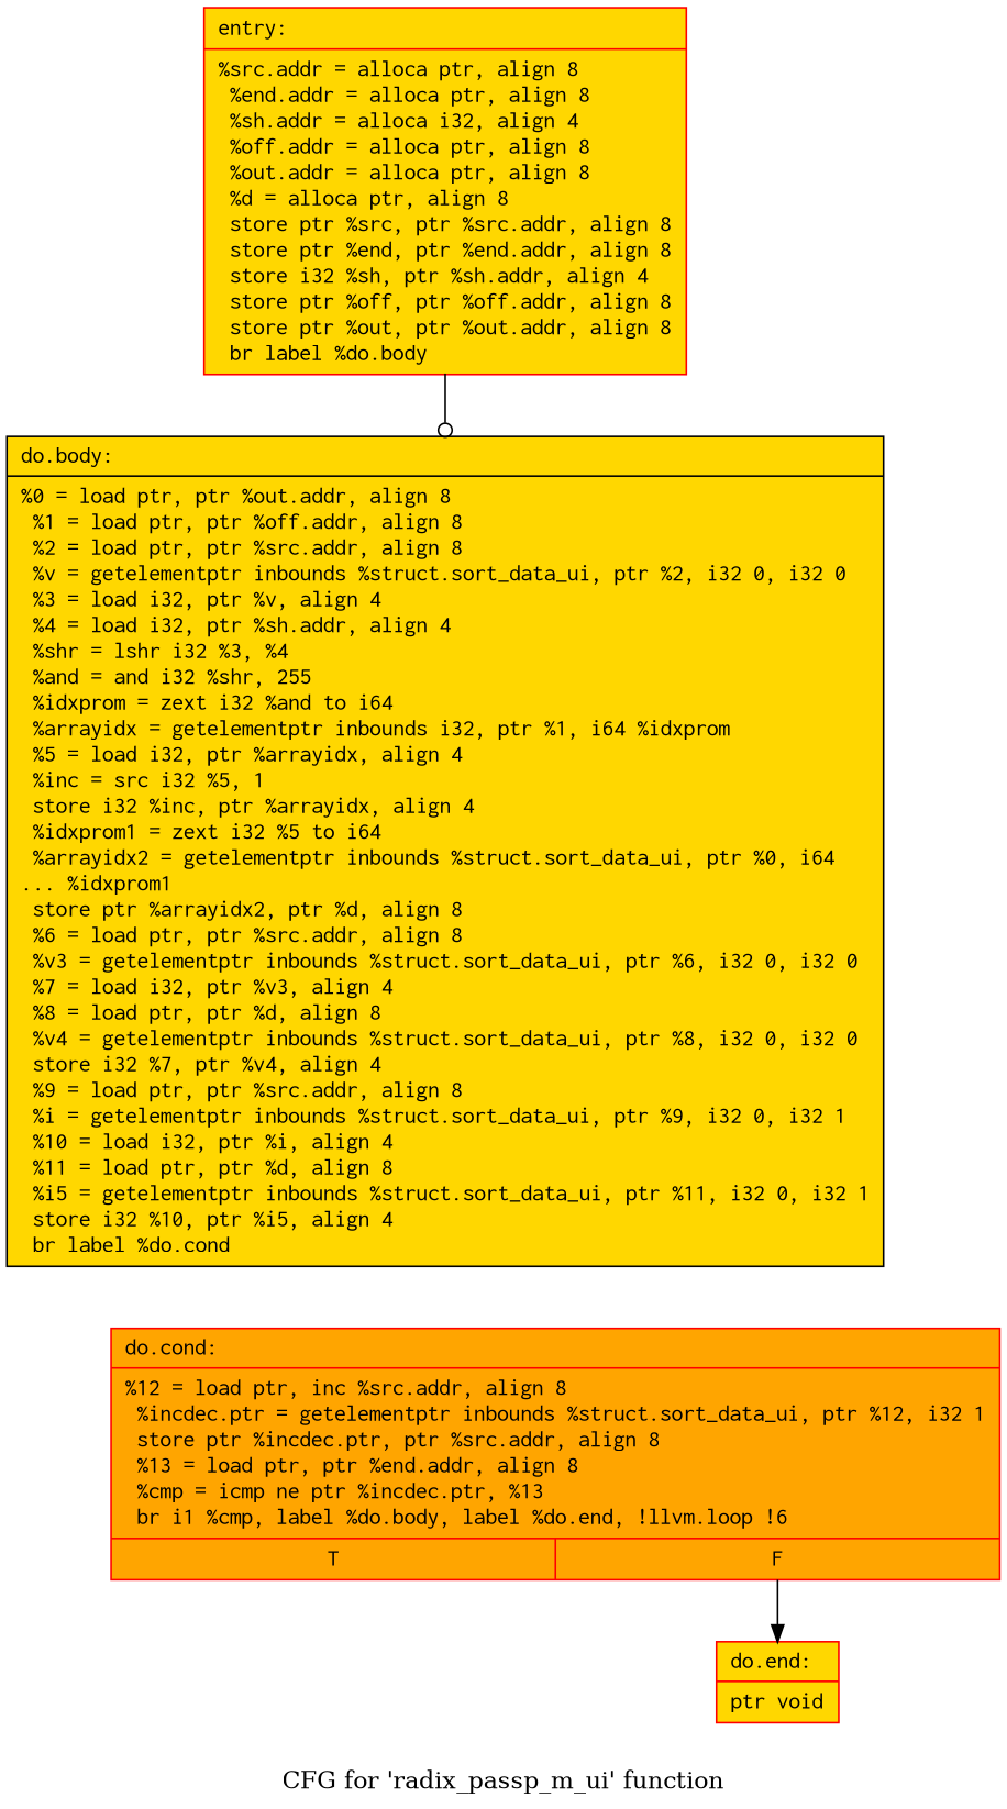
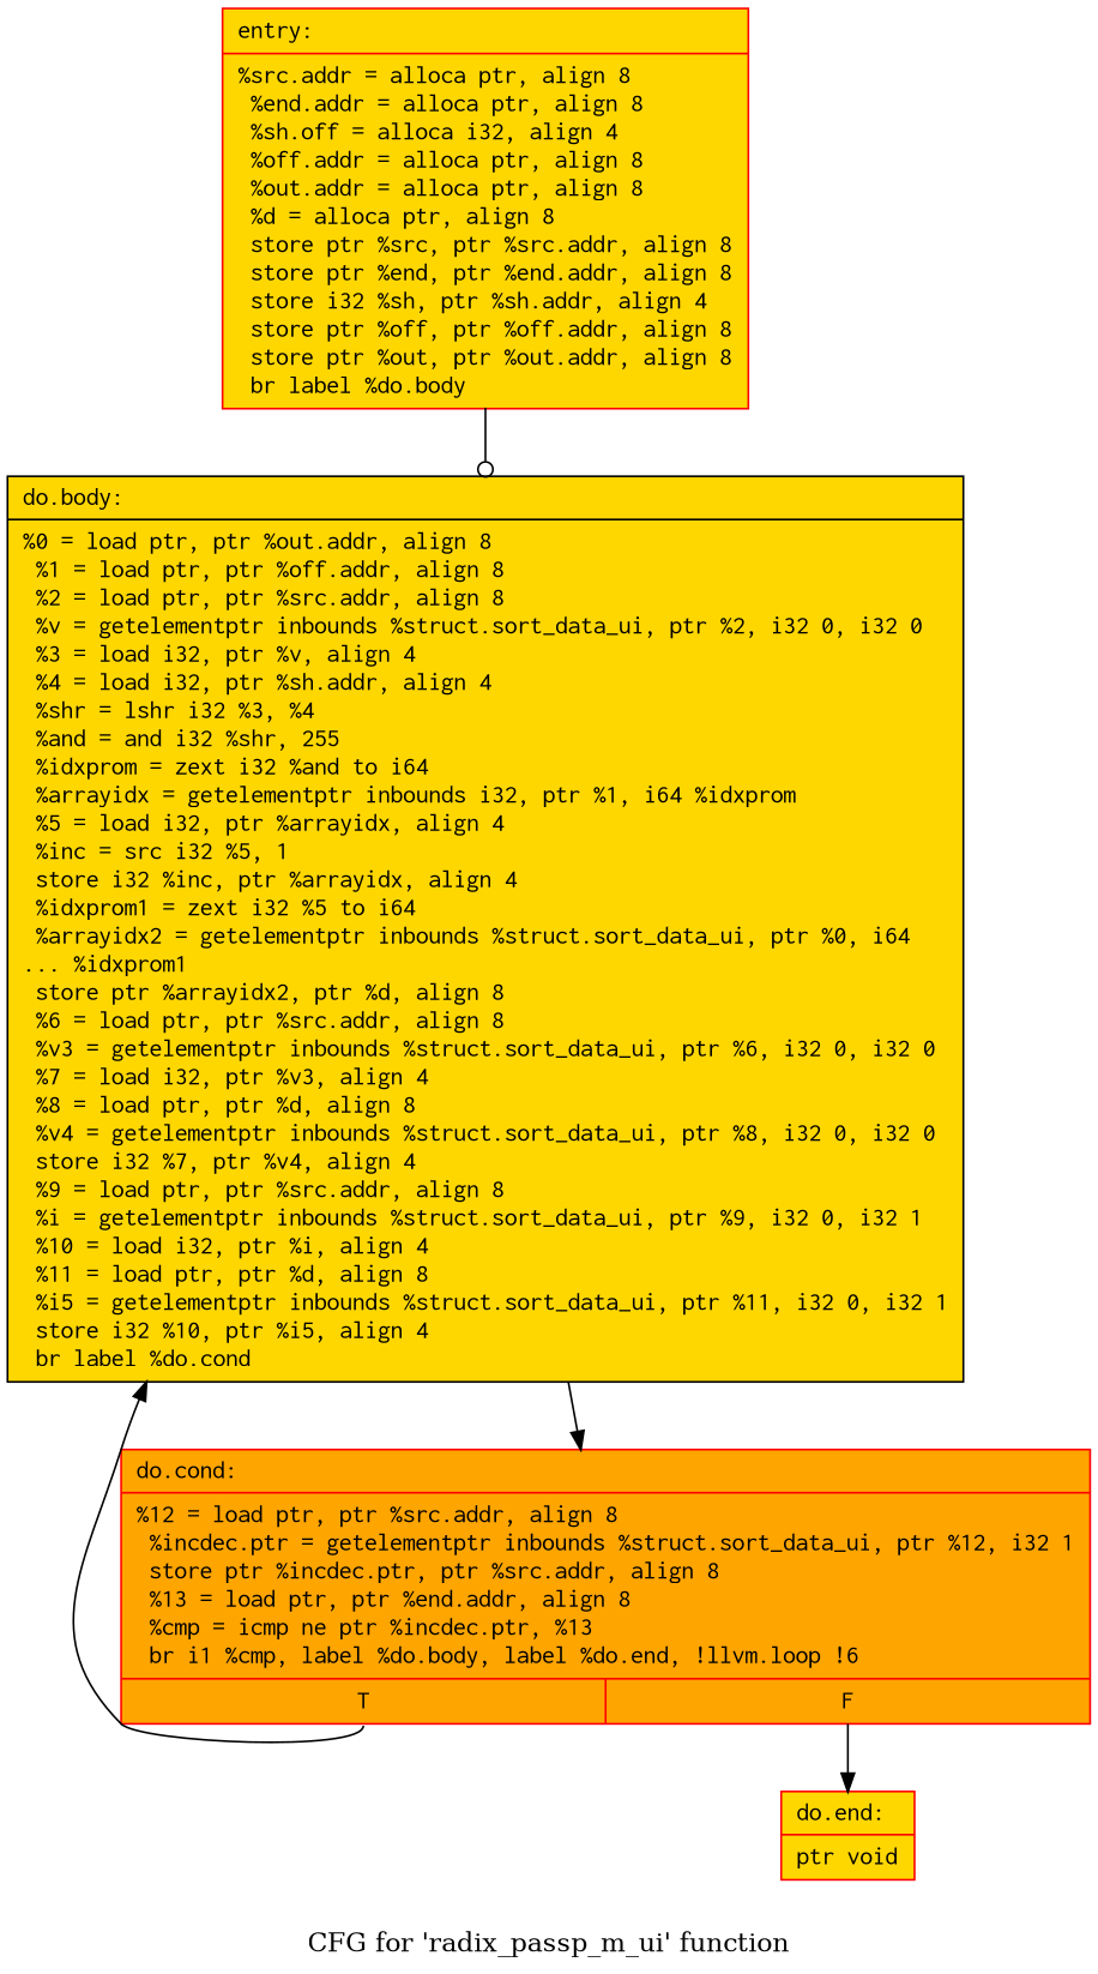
  digraph {
    label="CFG for 'radix_passp_m_ui' function"
    node [color=red fillcolor=gold fontname=Courier shape=record style=filled]
    edge [arrowhead=normal]
-   n1 [label="{entry:\l|  %src.addr = alloca ptr, align 8\l  %end.addr = alloca ptr, align 8\l  %sh.addr = alloca i32, align 4\l  %off.addr = alloca ptr, align 8\l  %out.addr = alloca ptr, align 8\l  %d = alloca ptr, align 8\l  store ptr %src, ptr %src.addr, align 8\l  store ptr %end, ptr %end.addr, align 8\l  store i32 %sh, ptr %sh.addr, align 4\l  store ptr %off, ptr %off.addr, align 8\l  store ptr %out, ptr %out.addr, align 8\l  br label %do.body\l}"]
+   n1 [label="{entry:\l|  %src.addr = alloca ptr, align 8\l  %end.addr = alloca ptr, align 8\l  %sh.off = alloca i32, align 4\l  %off.addr = alloca ptr, align 8\l  %out.addr = alloca ptr, align 8\l  %d = alloca ptr, align 8\l  store ptr %src, ptr %src.addr, align 8\l  store ptr %end, ptr %end.addr, align 8\l  store i32 %sh, ptr %sh.addr, align 4\l  store ptr %off, ptr %off.addr, align 8\l  store ptr %out, ptr %out.addr, align 8\l  br label %do.body\l}"]
    n2 [color=black label="{do.body:\l|  %0 = load ptr, ptr %out.addr, align 8\l  %1 = load ptr, ptr %off.addr, align 8\l  %2 = load ptr, ptr %src.addr, align 8\l  %v = getelementptr inbounds %struct.sort_data_ui, ptr %2, i32 0, i32 0\l  %3 = load i32, ptr %v, align 4\l  %4 = load i32, ptr %sh.addr, align 4\l  %shr = lshr i32 %3, %4\l  %and = and i32 %shr, 255\l  %idxprom = zext i32 %and to i64\l  %arrayidx = getelementptr inbounds i32, ptr %1, i64 %idxprom\l  %5 = load i32, ptr %arrayidx, align 4\l  %inc = src i32 %5, 1\l  store i32 %inc, ptr %arrayidx, align 4\l  %idxprom1 = zext i32 %5 to i64\l  %arrayidx2 = getelementptr inbounds %struct.sort_data_ui, ptr %0, i64\l... %idxprom1\l  store ptr %arrayidx2, ptr %d, align 8\l  %6 = load ptr, ptr %src.addr, align 8\l  %v3 = getelementptr inbounds %struct.sort_data_ui, ptr %6, i32 0, i32 0\l  %7 = load i32, ptr %v3, align 4\l  %8 = load ptr, ptr %d, align 8\l  %v4 = getelementptr inbounds %struct.sort_data_ui, ptr %8, i32 0, i32 0\l  store i32 %7, ptr %v4, align 4\l  %9 = load ptr, ptr %src.addr, align 8\l  %i = getelementptr inbounds %struct.sort_data_ui, ptr %9, i32 0, i32 1\l  %10 = load i32, ptr %i, align 4\l  %11 = load ptr, ptr %d, align 8\l  %i5 = getelementptr inbounds %struct.sort_data_ui, ptr %11, i32 0, i32 1\l  store i32 %10, ptr %i5, align 4\l  br label %do.cond\l}"]
-   n3 [fillcolor=orange label="{do.cond:\l|  %12 = load ptr, inc %src.addr, align 8\l  %incdec.ptr = getelementptr inbounds %struct.sort_data_ui, ptr %12, i32 1\l  store ptr %incdec.ptr, ptr %src.addr, align 8\l  %13 = load ptr, ptr %end.addr, align 8\l  %cmp = icmp ne ptr %incdec.ptr, %13\l  br i1 %cmp, label %do.body, label %do.end, !llvm.loop !6\l|{<s0>T|<s1>F}}"]
+   n3 [fillcolor=orange label="{do.cond:\l|  %12 = load ptr, ptr %src.addr, align 8\l  %incdec.ptr = getelementptr inbounds %struct.sort_data_ui, ptr %12, i32 1\l  store ptr %incdec.ptr, ptr %src.addr, align 8\l  %13 = load ptr, ptr %end.addr, align 8\l  %cmp = icmp ne ptr %incdec.ptr, %13\l  br i1 %cmp, label %do.body, label %do.end, !llvm.loop !6\l|{<s0>T|<s1>F}}"]
    n4 [label="{do.end:\l|  ptr void\l}"]
    n1 -> n2 [arrowhead=odot]
+   n2 -> n3
+   n3 -> n2 [tailport=s0]
    n3 -> n4 [tailport=s1]
  }
